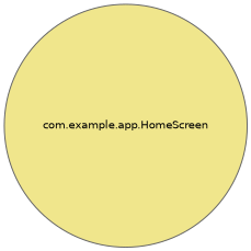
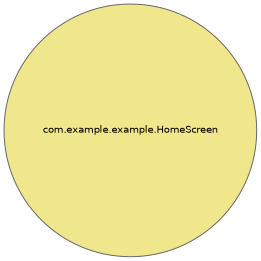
  digraph {
    rankdir=LR
-   n1 [color=grey40 fillcolor=khaki fontname=Helvetica fontsize=10 height=0.2 label="com.example.app.HomeScreen" shape=circle style=filled width=0.4]
+   n1 [color=grey40 fillcolor=khaki fontname=Helvetica fontsize=10 height=0.2 label="com.example.example.HomeScreen" shape=circle style=filled width=0.4]
  }
